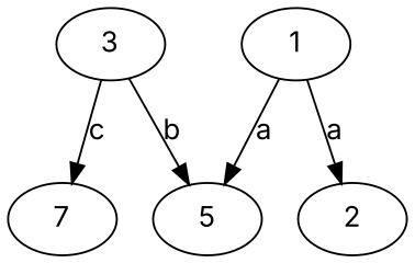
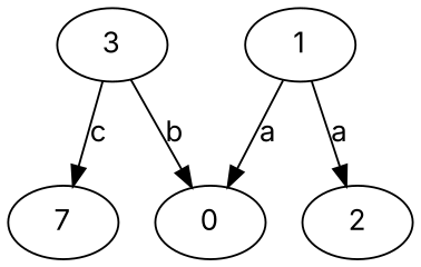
  strict digraph {
    fontname=Inter
    node [fontname=Inter]
    edge [fontname=Inter]
    n1 [label=3]
-   5
+   5 [label=0]
    7
    1
    2
    n1 -> 5 [label=b]
    n1 -> 7 [label=c]
    1 -> 5 [label=a]
    1 -> 2 [label=a]
  }
